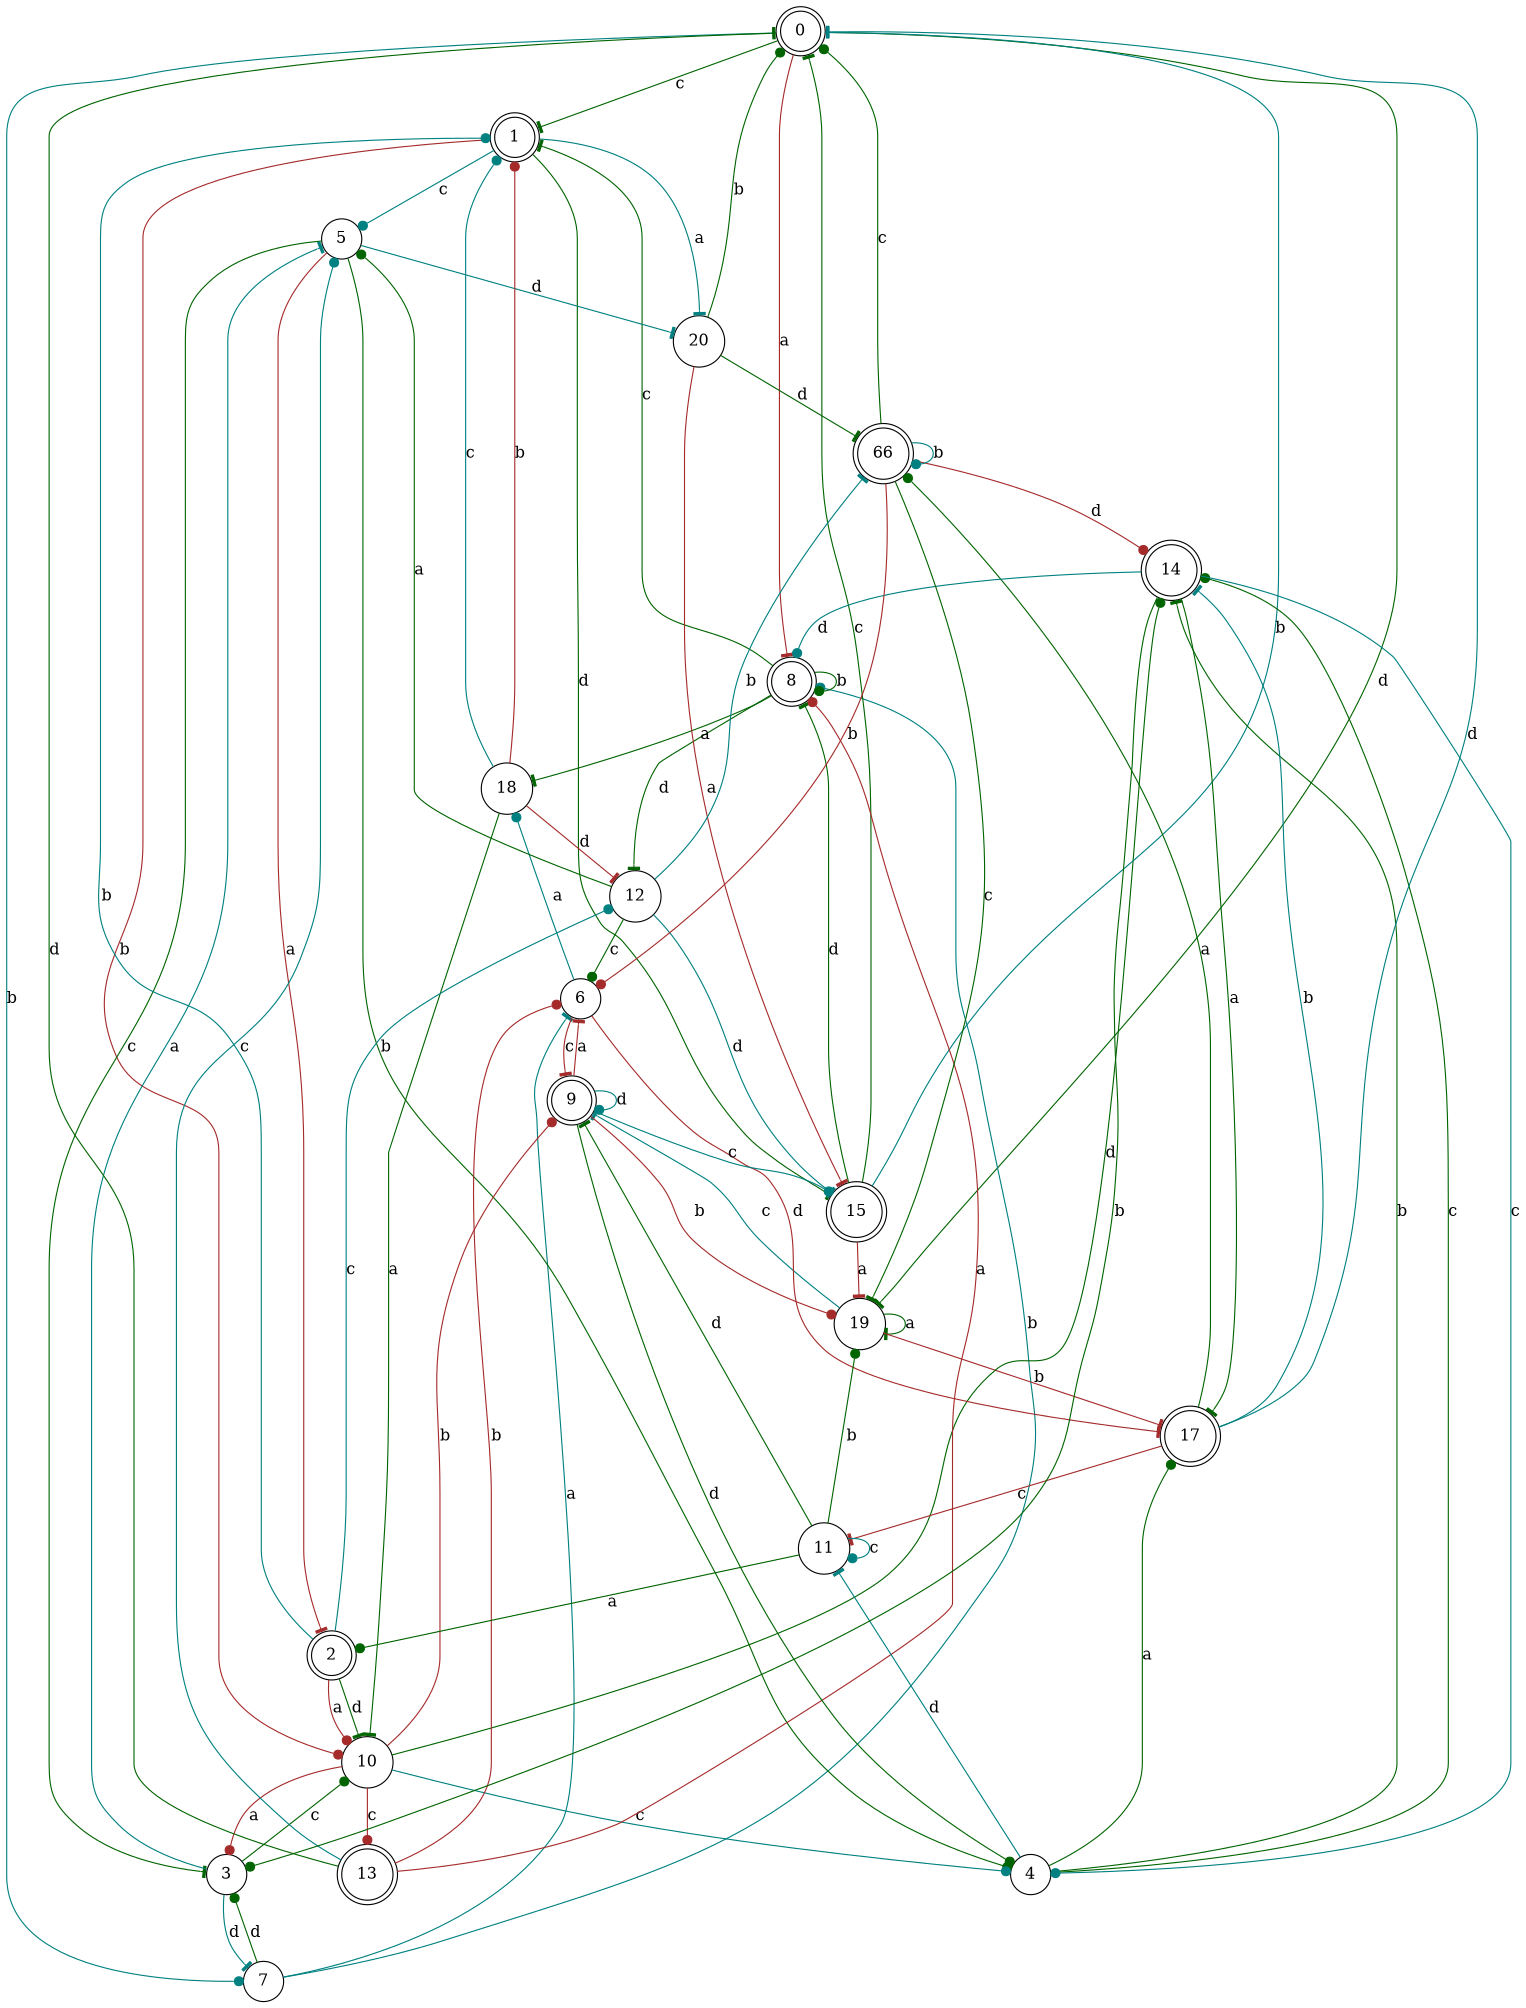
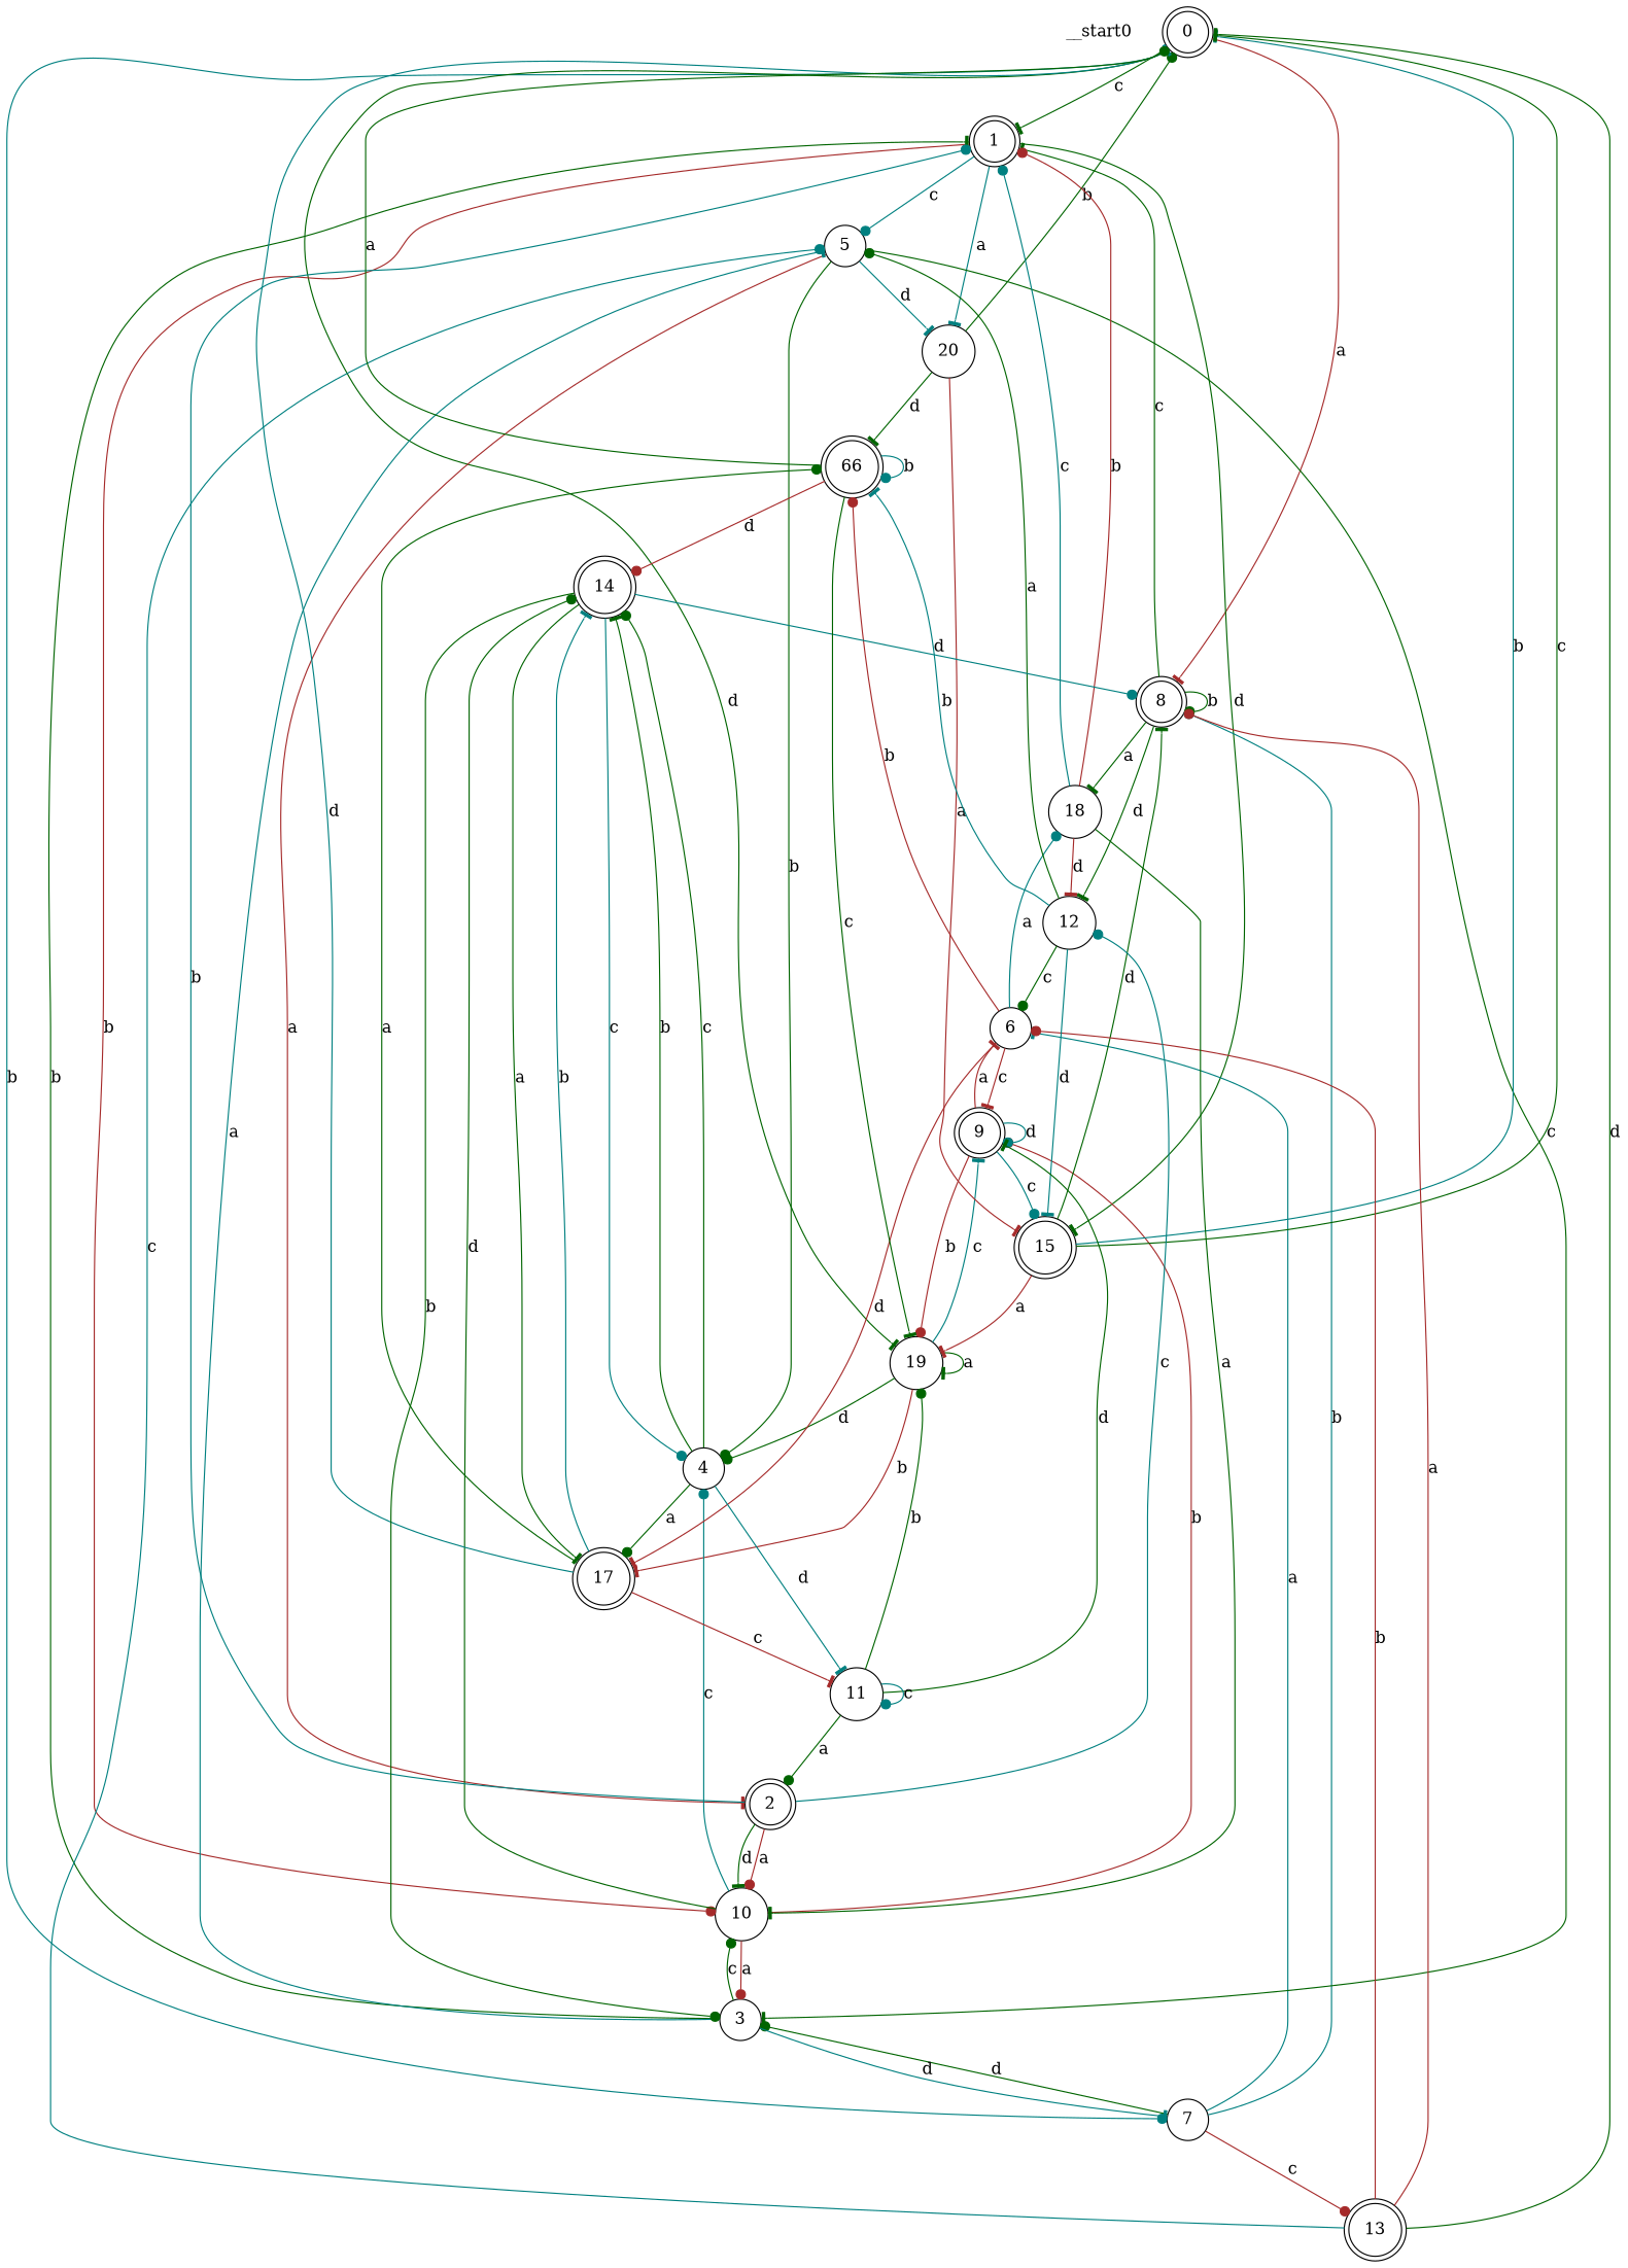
  digraph {
    rankdir=TB
    node [shape=circle color=black fillcolor=white style=filled]
    edge [arrowhead=dot color=darkgreen]
+   __start0 [shape=none color="" fillcolor="" style=""]
    n2 [label=0 shape=doublecircle style="rounded,filled"]
    n3 [label=1 shape=doublecircle style="rounded,filled"]
    n4 [label=7]
    n5 [label=8 shape=doublecircle style="rounded,filled"]
    n6 [label=19]
    n7 [label=5]
    n8 [label=10]
    n9 [label=15 shape=doublecircle style="rounded,filled"]
    n10 [label=20]
    n11 [label=3]
    n12 [label=6]
    n13 [label=13 shape=doublecircle style="rounded,filled"]
    n14 [label=12]
    n15 [label=18]
    n16 [label=4]
    n17 [label=17 shape=doublecircle style="rounded,filled"]
    n18 [label=9 shape=doublecircle style="rounded,filled"]
    n19 [label=2 shape=doublecircle style="rounded,filled"]
    n20 [label=14 shape=doublecircle style="rounded,filled"]
    n21 [label=66 shape=doublecircle style="rounded,filled"]
    n22 [label=11]
    n2 -> n3 [arrowhead=tee label=c]
    n2 -> n4 [color=teal label=b]
    n2 -> n5 [arrowhead=tee color=brown label=a]
    n2 -> n6 [arrowhead=tee label=d]
    n3 -> n7 [color=teal label=c]
    n3 -> n8 [color=brown label=b]
    n3 -> n9 [arrowhead=tee label=d]
    n3 -> n10 [arrowhead=tee color=teal label=a]
    n4 -> n5 [color=teal label=b]
    n4 -> n11 [label=d]
    n4 -> n12 [arrowhead=tee color=teal label=a]
-   n8 -> n13 [color=brown label=c]
+   n4 -> n13 [color=brown label=c]
    n5 -> n3 [arrowhead=tee label=c]
    n5 -> n5 [label=b]
    n5 -> n14 [arrowhead=tee label=d]
    n5 -> n15 [arrowhead=tee label=a]
    n6 -> n6 [arrowhead=tee label=a]
-   n18 -> n16 [label=d]
+   n6 -> n16 [label=d]
    n6 -> n17 [arrowhead=tee color=brown label=b]
    n6 -> n18 [arrowhead=tee color=teal label=c]
    n7 -> n10 [arrowhead=tee color=teal label=d]
    n7 -> n11 [arrowhead=tee label=c]
    n7 -> n16 [label=b]
    n7 -> n19 [arrowhead=tee color=brown label=a]
    n8 -> n11 [color=brown label=a]
    n8 -> n16 [color=teal label=c]
    n8 -> n18 [color=brown label=b]
    n8 -> n20 [label=d]
    n9 -> n2 [arrowhead=tee color=teal label=b]
    n9 -> n2 [arrowhead=tee label=c]
    n9 -> n5 [arrowhead=tee label=d]
    n9 -> n6 [arrowhead=tee color=brown label=a]
    n10 -> n2 [label=b]
    n10 -> n9 [arrowhead=tee color=brown label=a]
    n10 -> n21 [arrowhead=tee label=d]
+   n11 -> n3 [arrowhead=tee label=b]
    n11 -> n4 [arrowhead=tee color=teal label=d]
    n11 -> n7 [arrowhead=tee color=teal label=a]
    n11 -> n8 [label=c]
    n12 -> n15 [color=teal label=a]
    n12 -> n17 [arrowhead=tee color=brown label=d]
    n12 -> n18 [arrowhead=tee color=brown label=c]
-   n21 -> n12 [color=brown label=b]
+   n12 -> n21 [color=brown label=b]
    n13 -> n2 [arrowhead=tee label=d]
    n13 -> n5 [color=brown label=a]
    n13 -> n7 [color=teal label=c]
    n13 -> n12 [color=brown label=b]
    n14 -> n7 [label=a]
    n14 -> n9 [arrowhead=tee color=teal label=d]
    n14 -> n12 [label=c]
    n14 -> n21 [arrowhead=tee color=teal label=b]
    n15 -> n3 [color=brown label=b]
    n15 -> n3 [color=teal label=c]
    n15 -> n8 [arrowhead=tee label=a]
    n15 -> n14 [arrowhead=tee color=brown label=d]
    n16 -> n17 [label=a]
    n16 -> n20 [arrowhead=tee label=b]
    n16 -> n20 [label=c]
    n16 -> n22 [arrowhead=tee color=teal label=d]
    n17 -> n2 [arrowhead=tee color=teal label=d]
    n17 -> n20 [arrowhead=tee color=teal label=b]
    n17 -> n21 [label=a]
    n17 -> n22 [arrowhead=tee color=brown label=c]
    n18 -> n6 [color=brown label=b]
    n18 -> n9 [color=teal label=c]
    n18 -> n12 [arrowhead=tee color=brown label=a]
    n18 -> n18 [color=teal label=d]
    n19 -> n3 [color=teal label=b]
    n19 -> n8 [color=brown label=a]
    n19 -> n8 [arrowhead=tee label=d]
    n19 -> n14 [color=teal label=c]
    n20 -> n5 [color=teal label=d]
    n20 -> n11 [label=b]
    n20 -> n16 [color=teal label=c]
    n20 -> n17 [arrowhead=tee label=a]
-   n21 -> n2 [label=c]
+   n21 -> n2 [label=a]
    n21 -> n6 [arrowhead=tee label=c]
    n21 -> n20 [color=brown label=d]
    n21 -> n21 [color=teal label=b]
    n22 -> n6 [label=b]
    n22 -> n18 [arrowhead=tee label=d]
    n22 -> n19 [label=a]
    n22 -> n22 [color=teal label=c]
  }
